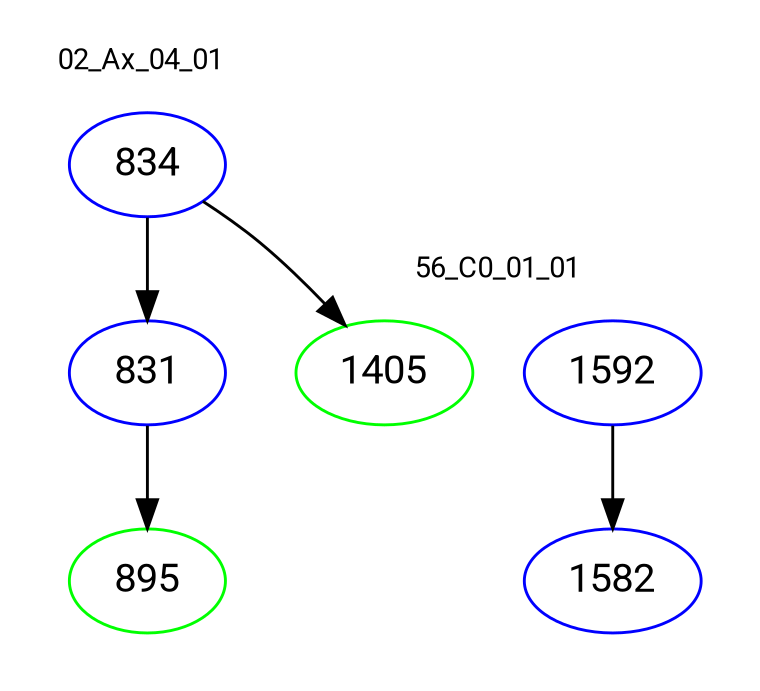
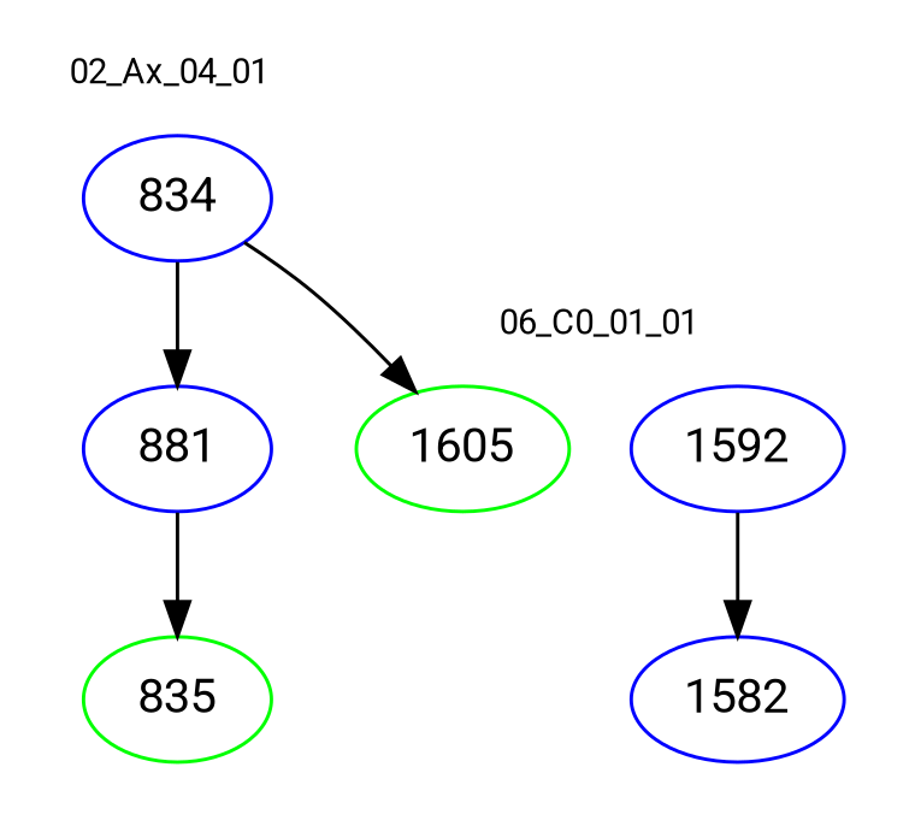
  digraph {
    fontname=Roboto
    node [color=blue fontname=Roboto]
    edge [color=black fontname=Roboto]
    n1 [label=834]
-   n2 [label=831]
-   n3 [color=green label=895]
+   n2 [label=881]
+   n3 [color=green label=835]
    n4 [label=1592]
    n5 [label=1582]
-   n6 [color=green label=1405]
+   n6 [color=green label=1605]
    subgraph cluster_1 {
      color=white
      fontsize=10
      label="02_Ax_04_01"
      n1
      n2
      n3
    }
    subgraph cluster_2 {
      color=white
      fontsize=10
-     label="56_C0_01_01"
+     label="06_C0_01_01"
      n4
      n5
      n6
    }
    n1 -> n2
    n1 -> n6
    n2 -> n3
    n4 -> n5
  }
